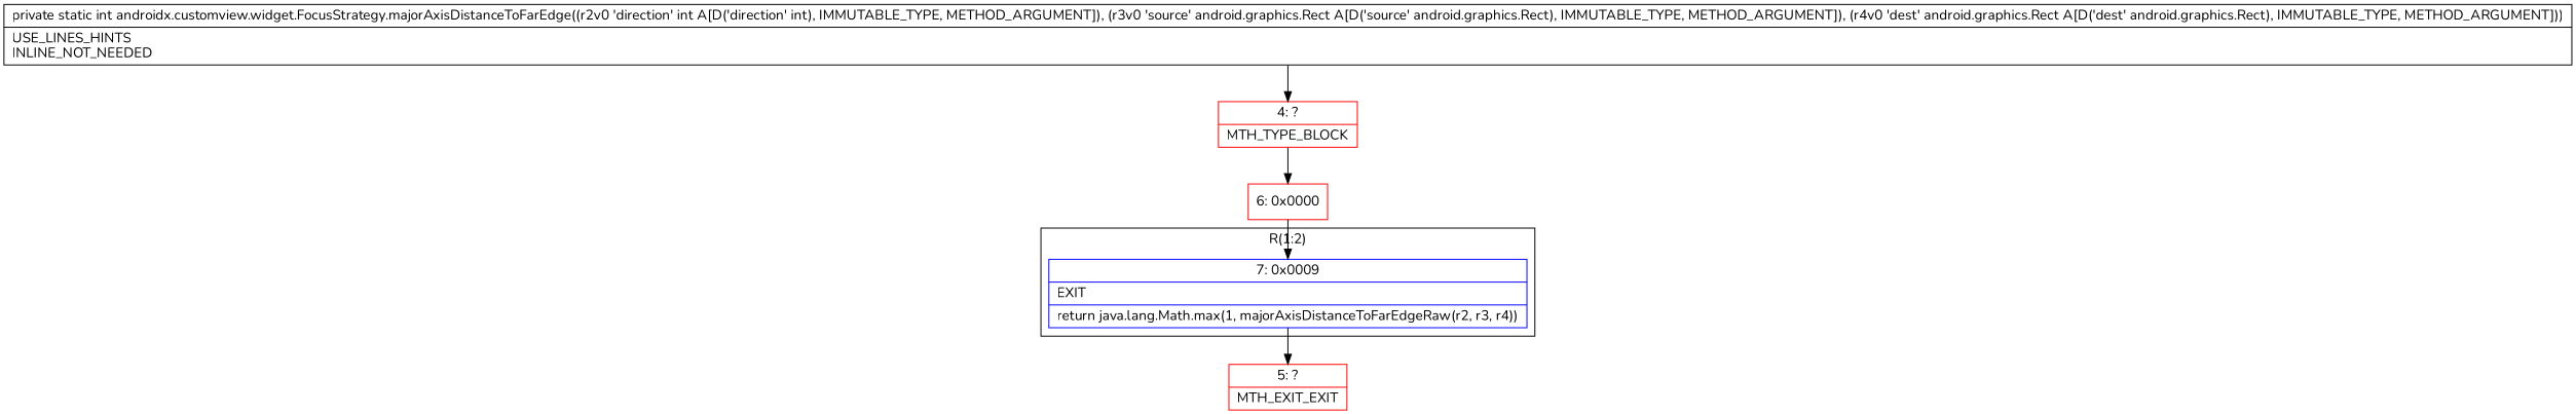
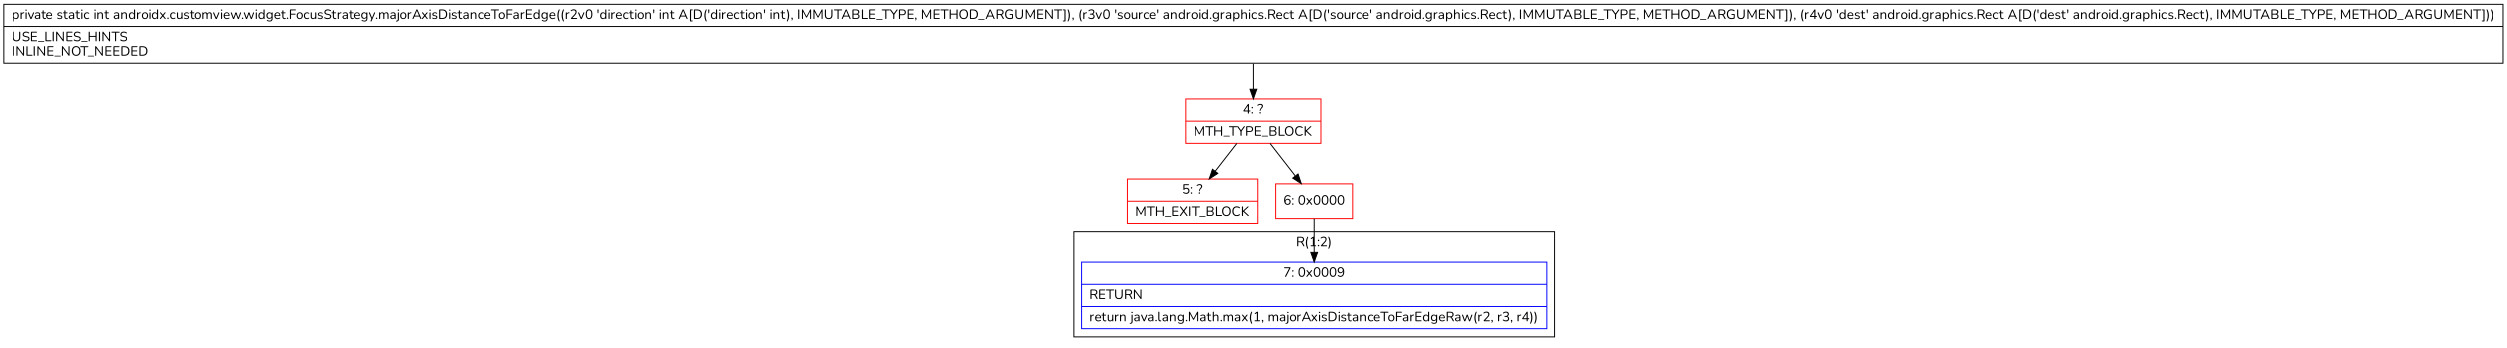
  digraph {
    fontname=Nunito
    node [color=red fontname=Nunito shape=record]
    edge [fontname=Nunito]
-   n1 [color=blue label="{7\:\ 0x0009|EXIT\l|return java.lang.Math.max(1, majorAxisDistanceToFarEdgeRaw(r2, r3, r4))\l}"]
-   n2 [label="{5\:\ ?|MTH_EXIT_EXIT\l}"]
+   n1 [color=blue label="{7\:\ 0x0009|RETURN\l|return java.lang.Math.max(1, majorAxisDistanceToFarEdgeRaw(r2, r3, r4))\l}"]
+   n2 [label="{5\:\ ?|MTH_EXIT_BLOCK\l}"]
    n3 [label="{4\:\ ?|MTH_TYPE_BLOCK\l}"]
    n4 [label="{6\:\ 0x0000}"]
    n5 [label="{private static int androidx.customview.widget.FocusStrategy.majorAxisDistanceToFarEdge((r2v0 'direction' int A[D('direction' int), IMMUTABLE_TYPE, METHOD_ARGUMENT]), (r3v0 'source' android.graphics.Rect A[D('source' android.graphics.Rect), IMMUTABLE_TYPE, METHOD_ARGUMENT]), (r4v0 'dest' android.graphics.Rect A[D('dest' android.graphics.Rect), IMMUTABLE_TYPE, METHOD_ARGUMENT]))  | USE_LINES_HINTS\lINLINE_NOT_NEEDED\l}" color=""]
    subgraph cluster_1 {
      label="R(1:2)"
      n1
    }
-   n1 -> n2
+   n3 -> n2
    n3 -> n4
    n4 -> n1
    n5 -> n3
  }
